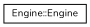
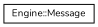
  digraph {
    rankdir=LR
    fontname=Nunito
-   n1 [color=black fillcolor=white fontname=Nunito fontsize=10 height=0.2 label="Engine::Engine" shape=record style=filled width=0.4]
+   n1 [color=black fillcolor=white fontname=Nunito fontsize=10 height=0.2 label="Engine::Message" shape=record style=filled width=0.4]
  }
